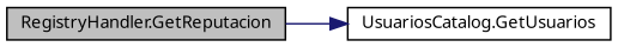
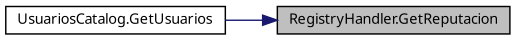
  digraph {
    rankdir=LR
    fontname="Noto Sans"
    node [color=black fontname="Noto Sans" fontsize=10 shape=record style=filled]
    n1 [fillcolor=grey75 fontcolor=black height=0.2 label="RegistryHandler.GetReputacion" width=0.4]
    n2 [fillcolor=white height=0.2 label="UsuariosCatalog.GetUsuarios" width=0.4]
-   n1 -> n2 [color=midnightblue fontname="Noto Sans" fontsize=10 labelfontname=Helvetica labelfontsize=10 style=solid]
+   n2 -> n1 [color=midnightblue fontname="Noto Sans" fontsize=10 labelfontname=Helvetica labelfontsize=10 style=solid]
  }
